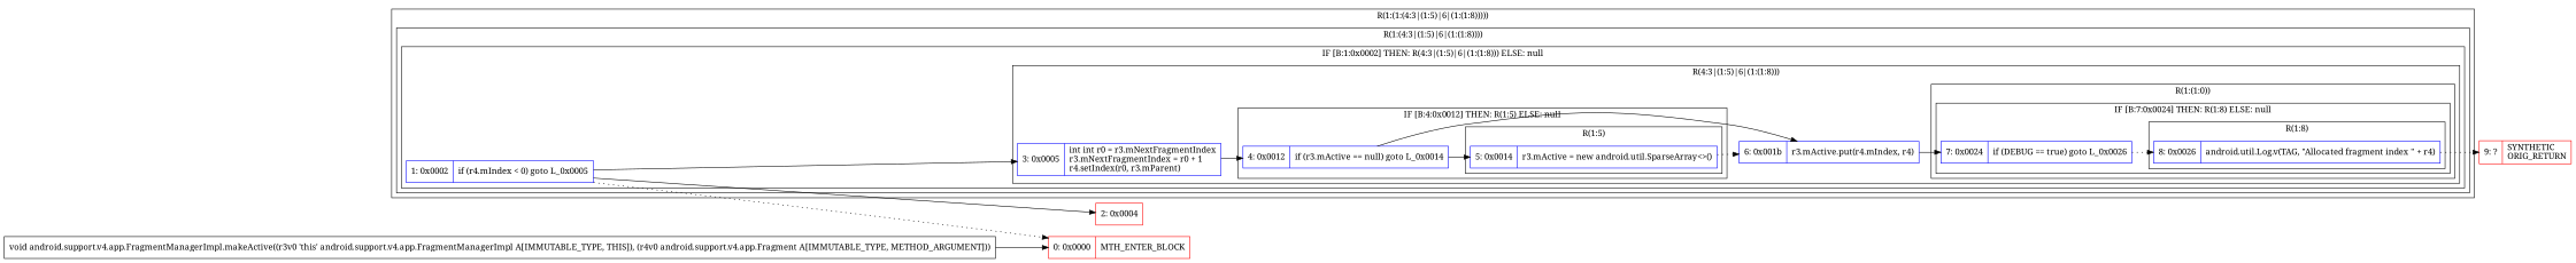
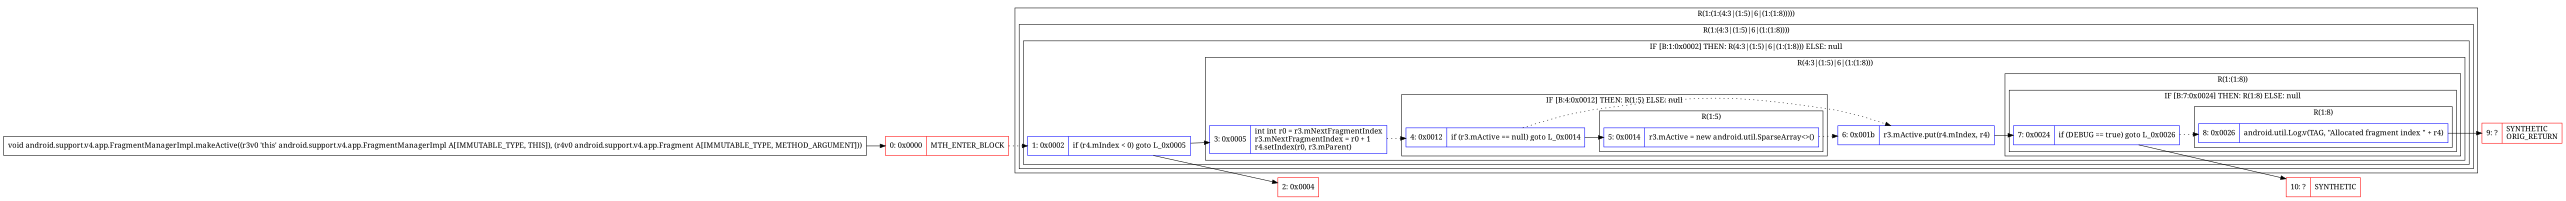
  digraph {
    fontname="Noto Serif"
    rankdir=LR
    node [color=blue fontname="Noto Serif" shape=record]
    edge [fontname="Noto Serif" style=solid]
    n1 [label="{5\:\ 0x0014|r3.mActive = new android.util.SparseArray\<\>()\l}"]
    n2 [label="{4\:\ 0x0012|if (r3.mActive == null) goto L_0x0014\l}"]
    n3 [label="{8\:\ 0x0026|android.util.Log.v(TAG, \"Allocated fragment index \" + r4)\l}"]
    n4 [label="{7\:\ 0x0024|if (DEBUG == true) goto L_0x0026\l}"]
    n5 [label="{3\:\ 0x0005|int int r0 = r3.mNextFragmentIndex\lr3.mNextFragmentIndex = r0 + 1\lr4.setIndex(r0, r3.mParent)\l}"]
    n6 [label="{6\:\ 0x001b|r3.mActive.put(r4.mIndex, r4)\l}"]
    n7 [label="{1\:\ 0x0002|if (r4.mIndex \< 0) goto L_0x0005\l}"]
    n8 [color=red label="{9\:\ ?|SYNTHETIC\lORIG_RETURN\l}"]
+   n9 [color=red label="{10\:\ ?|SYNTHETIC\l}"]
    n10 [color=red label="{2\:\ 0x0004}"]
    n11 [color=red label="{0\:\ 0x0000|MTH_ENTER_BLOCK\l}"]
    n12 [label="{void android.support.v4.app.FragmentManagerImpl.makeActive((r3v0 'this' android.support.v4.app.FragmentManagerImpl A[IMMUTABLE_TYPE, THIS]), (r4v0 android.support.v4.app.Fragment A[IMMUTABLE_TYPE, METHOD_ARGUMENT])) }" color=""]
    subgraph cluster_1 {
      label="R(1:(1:(4:3|(1:5)|6|(1:(1:8)))))"
      subgraph cluster_2 {
        label="R(1:(4:3|(1:5)|6|(1:(1:8))))"
        subgraph cluster_3 {
          label="IF [B:1:0x0002] THEN: R(4:3|(1:5)|6|(1:(1:8))) ELSE: null"
          n7
          subgraph cluster_4 {
            label="R(4:3|(1:5)|6|(1:(1:8)))"
            n5
            n6
            subgraph cluster_5 {
              label="IF [B:4:0x0012] THEN: R(1:5) ELSE: null"
              n2
              subgraph cluster_6 {
                label="R(1:5)"
                n1
              }
            }
            subgraph cluster_7 {
-             label="R(1:(1:0))"
+             label="R(1:(1:8))"
              subgraph cluster_8 {
                label="IF [B:7:0x0024] THEN: R(1:8) ELSE: null"
                n4
                subgraph cluster_9 {
                  label="R(1:8)"
                  n3
                }
              }
            }
          }
        }
      }
    }
    n1 -> n6 [style=dotted]
    n2 -> n1
-   n2 -> n6
-   n3 -> n8 [style=dotted]
+   n2 -> n6 [style=dotted]
+   n3 -> n8
    n4 -> n3 [style=dotted]
-   n5 -> n2
+   n4 -> n9
+   n5 -> n2 [style=dotted]
    n6 -> n4
    n7 -> n5
    n7 -> n10
-   n7 -> n11 [style=dotted]
+   n11 -> n7 [style=dotted]
    n12 -> n11
  }
